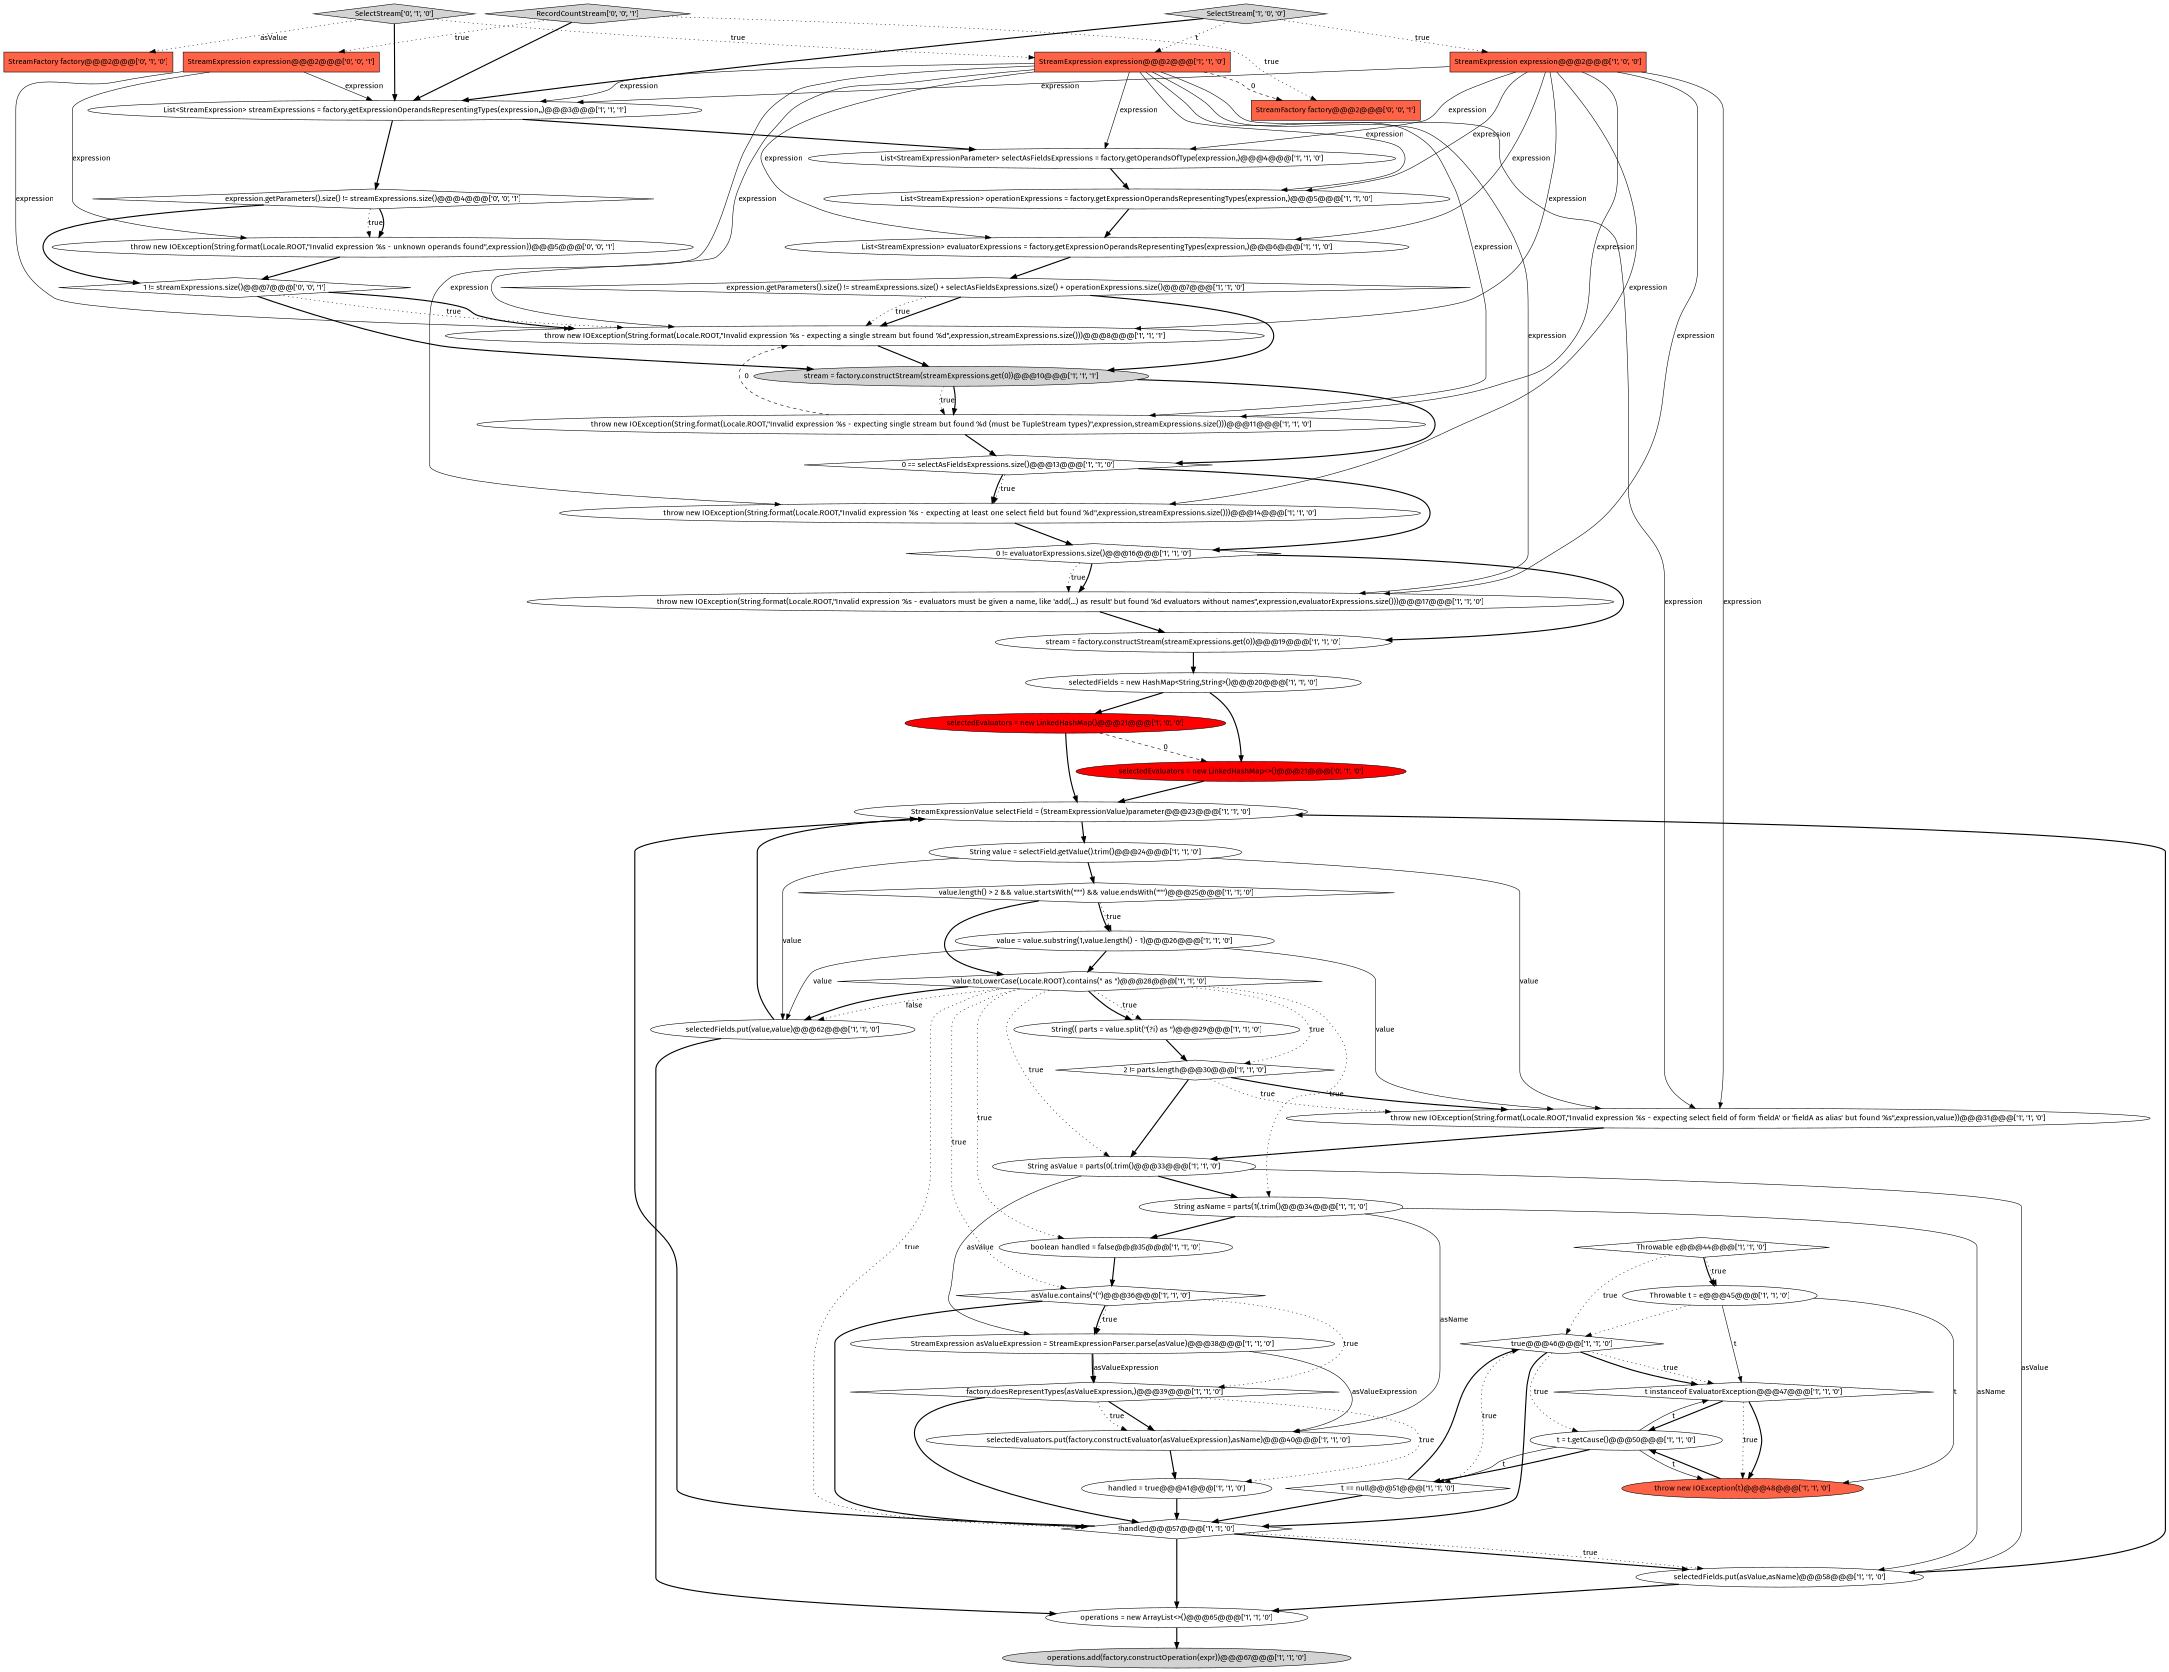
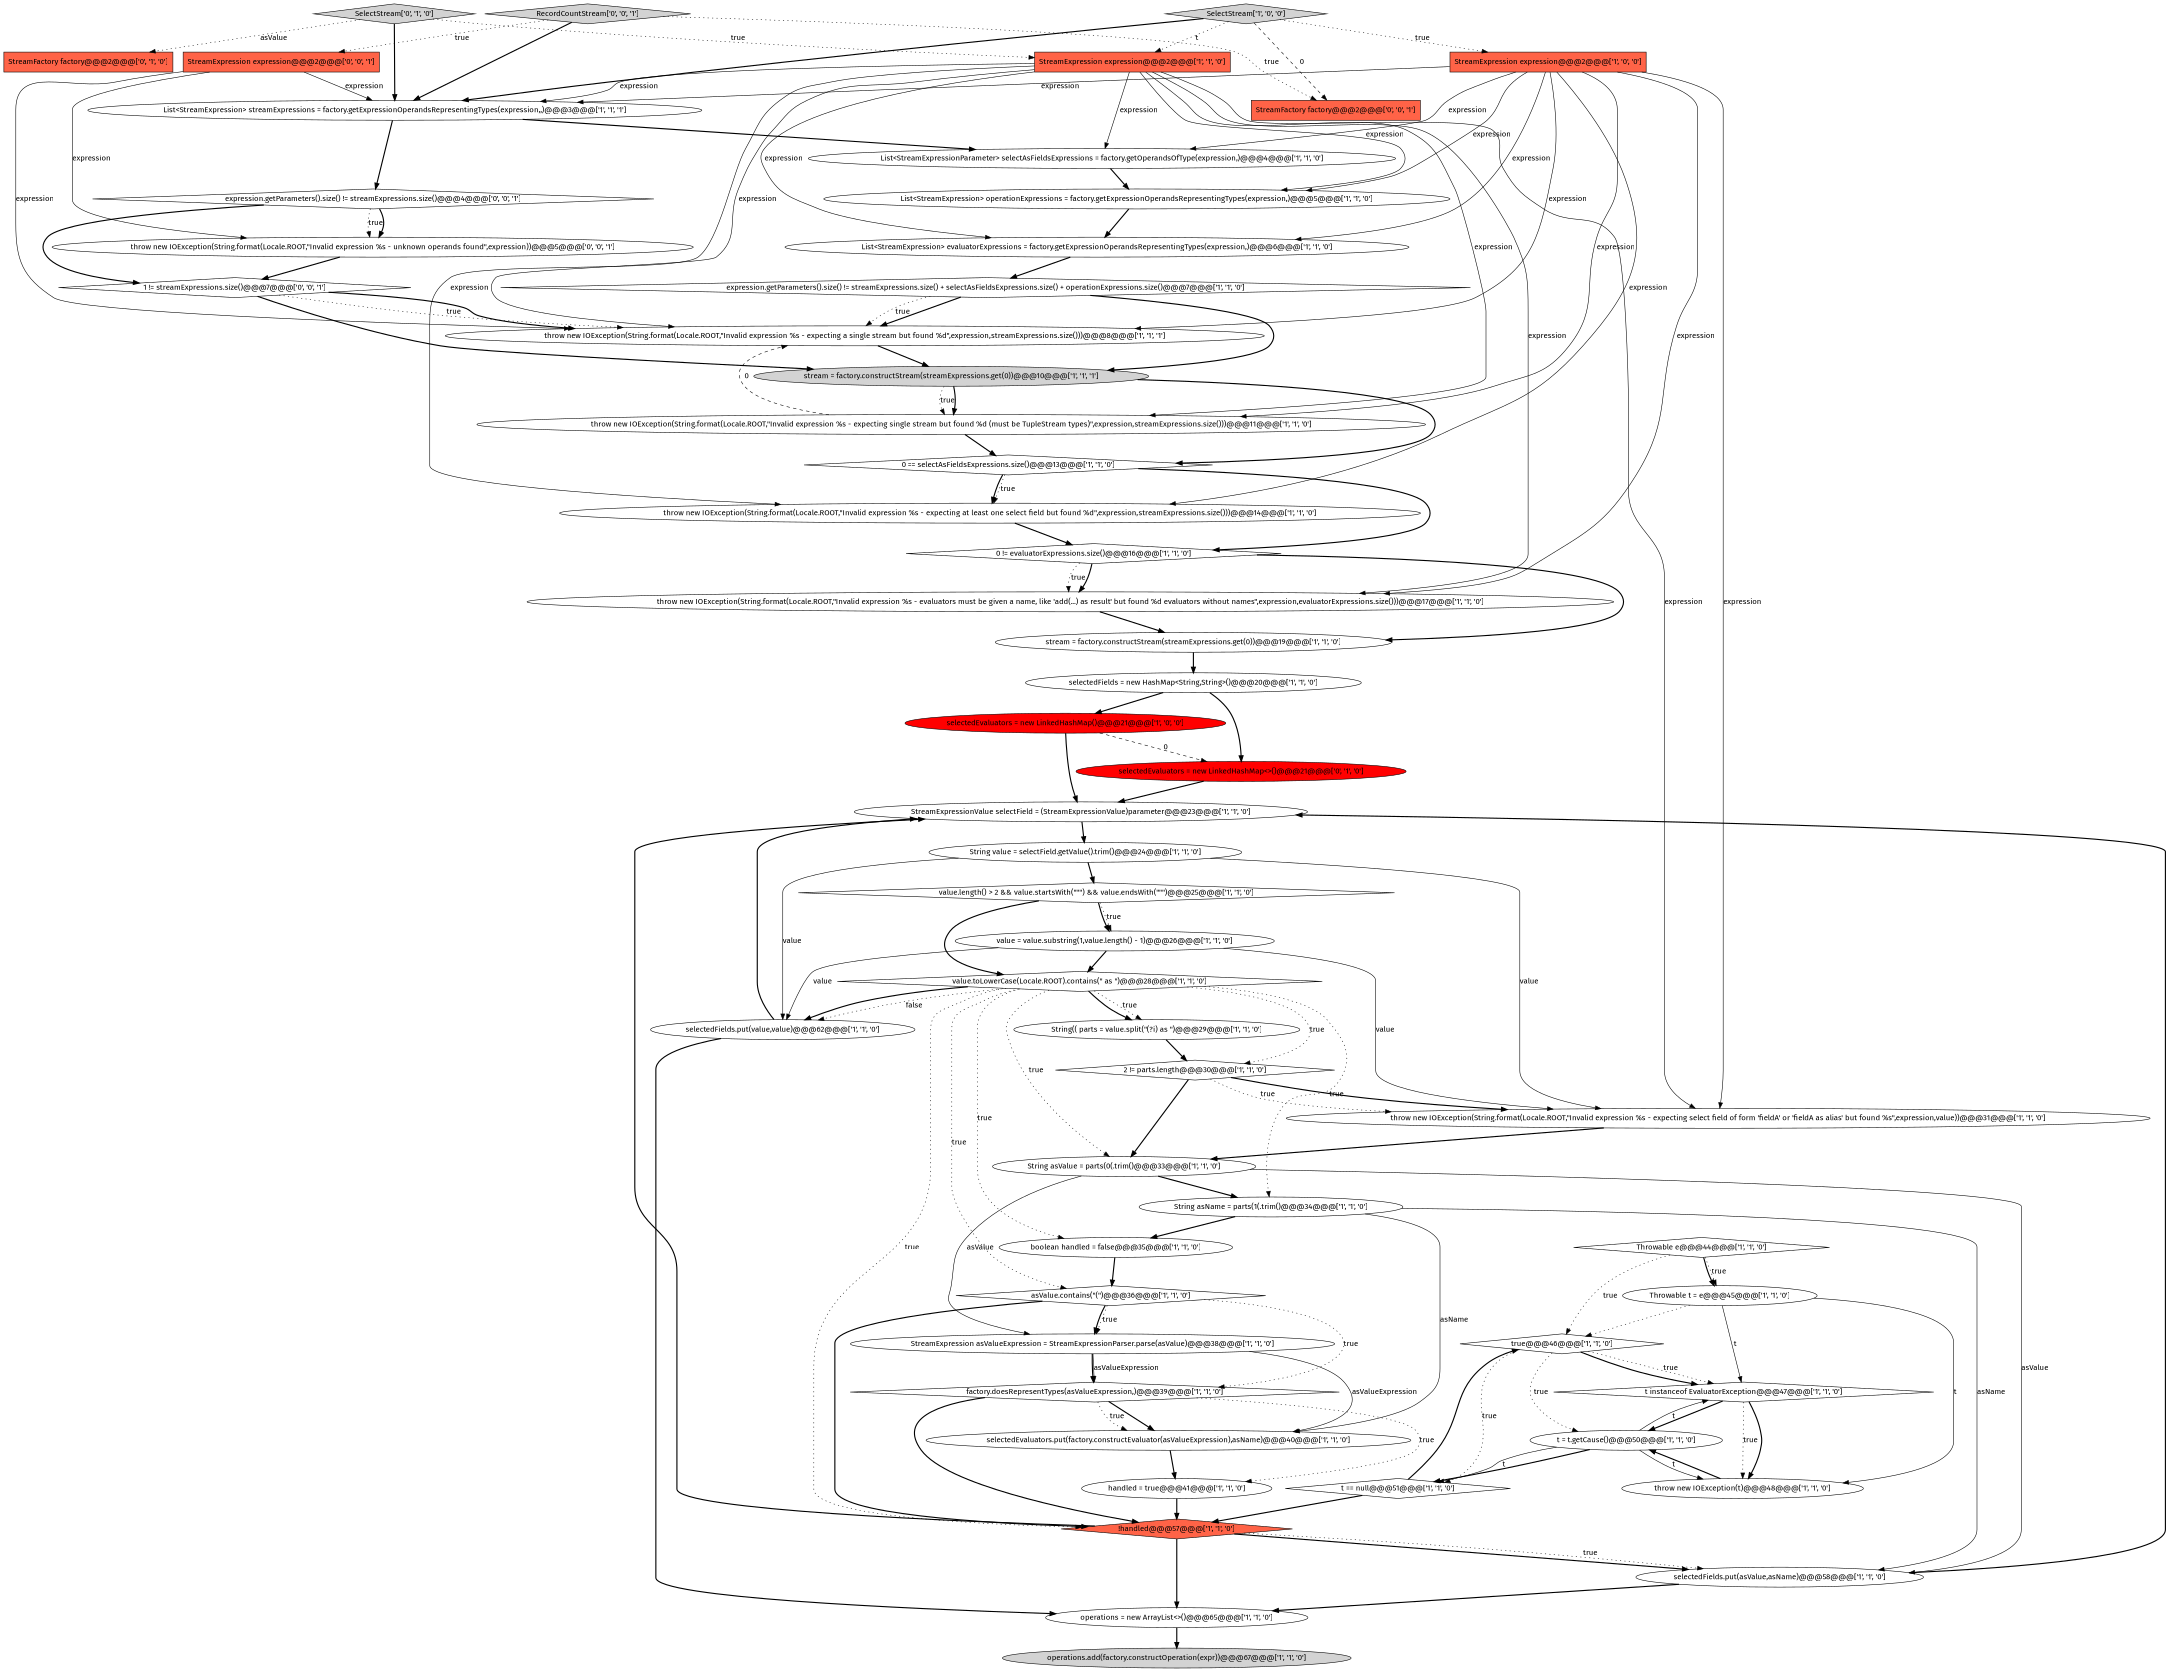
  digraph {
    fontname="Fira Sans"
    node [fillcolor=white fontname="Fira Sans" shape=ellipse style=filled]
    edge [fontname="Fira Sans" style=bold]
    n1 [label="selectedFields = new HashMap<String,String>()@@@20@@@['1', '1', '0']"]
    n2 [fillcolor=red label="selectedEvaluators = new LinkedHashMap<>()@@@21@@@['0', '1', '0']"]
    n3 [fillcolor=red label="selectedEvaluators = new LinkedHashMap()@@@21@@@['1', '0', '0']"]
    n4 [label="StreamExpressionValue selectField = (StreamExpressionValue)parameter@@@23@@@['1', '1', '0']"]
    n5 [label="throw new IOException(String.format(Locale.ROOT,\"Invalid expression %s - evaluators must be given a name, like 'add(...) as result' but found %d evaluators without names\",expression,evaluatorExpressions.size()))@@@17@@@['1', '1', '0']"]
    n6 [label="stream = factory.constructStream(streamExpressions.get(0))@@@19@@@['1', '1', '0']"]
    n7 [label="2 != parts.length@@@30@@@['1', '1', '0']" shape=diamond]
    n8 [label="throw new IOException(String.format(Locale.ROOT,\"Invalid expression %s - expecting select field of form 'fieldA' or 'fieldA as alias' but found %s\",expression,value))@@@31@@@['1', '1', '0']"]
    n9 [label="String asValue = parts(0(.trim()@@@33@@@['1', '1', '0']"]
    n10 [label="String asName = parts(1(.trim()@@@34@@@['1', '1', '0']"]
    n11 [label="selectedFields.put(asValue,asName)@@@58@@@['1', '1', '0']"]
    n12 [label="StreamExpression asValueExpression = StreamExpressionParser.parse(asValue)@@@38@@@['1', '1', '0']"]
    n13 [label="operations = new ArrayList<>()@@@65@@@['1', '1', '0']"]
    n14 [fillcolor=lightgray label="operations.add(factory.constructOperation(expr))@@@67@@@['1', '1', '0']"]
    n15 [label="value = value.substring(1,value.length() - 1)@@@26@@@['1', '1', '0']"]
    n16 [label="value.toLowerCase(Locale.ROOT).contains(\" as \")@@@28@@@['1', '1', '0']" shape=diamond]
    n17 [label="selectedFields.put(value,value)@@@62@@@['1', '1', '0']"]
-   n18 [label="!handled@@@57@@@['1', '1', '0']" shape=diamond]
+   n18 [fillcolor=tomato label="!handled@@@57@@@['1', '1', '0']" shape=diamond]
    n19 [label="boolean handled = false@@@35@@@['1', '1', '0']"]
    n20 [label="asValue.contains(\"(\")@@@36@@@['1', '1', '0']" shape=diamond]
    n21 [label="String(( parts = value.split(\"(?i) as \")@@@29@@@['1', '1', '0']"]
    n22 [fillcolor=tomato label="StreamFactory factory@@@2@@@['0', '0', '1']" shape=box]
    n23 [label="String value = selectField.getValue().trim()@@@24@@@['1', '1', '0']"]
    n24 [label="true@@@46@@@['1', '1', '0']" shape=diamond]
    n25 [label="t instanceof EvaluatorException@@@47@@@['1', '1', '0']" shape=diamond]
    n26 [label="t == null@@@51@@@['1', '1', '0']" shape=diamond]
    n27 [label="t = t.getCause()@@@50@@@['1', '1', '0']"]
-   n28 [fillcolor=tomato label="throw new IOException(t)@@@48@@@['1', '1', '0']"]
+   n28 [label="throw new IOException(t)@@@48@@@['1', '1', '0']"]
    n29 [fillcolor=lightgray label="RecordCountStream['0', '0', '1']" shape=diamond]
    n30 [fillcolor=tomato label="StreamExpression expression@@@2@@@['0', '0', '1']" shape=box]
    n31 [label="List<StreamExpression> streamExpressions = factory.getExpressionOperandsRepresentingTypes(expression,,)@@@3@@@['1', '1', '1']"]
    n32 [label="throw new IOException(String.format(Locale.ROOT,\"Invalid expression %s - expecting a single stream but found %d\",expression,streamExpressions.size()))@@@8@@@['1', '1', '1']"]
    n33 [label="throw new IOException(String.format(Locale.ROOT,\"Invalid expression %s - unknown operands found\",expression))@@@5@@@['0', '0', '1']"]
    n34 [label="List<StreamExpressionParameter> selectAsFieldsExpressions = factory.getOperandsOfType(expression,)@@@4@@@['1', '1', '0']"]
    n35 [label="expression.getParameters().size() != streamExpressions.size()@@@4@@@['0', '0', '1']" shape=diamond]
    n36 [label="factory.doesRepresentTypes(asValueExpression,)@@@39@@@['1', '1', '0']" shape=diamond]
    n37 [label="List<StreamExpression> operationExpressions = factory.getExpressionOperandsRepresentingTypes(expression,)@@@5@@@['1', '1', '0']"]
    n38 [label="List<StreamExpression> evaluatorExpressions = factory.getExpressionOperandsRepresentingTypes(expression,)@@@6@@@['1', '1', '0']"]
    n39 [label="1 != streamExpressions.size()@@@7@@@['0', '0', '1']" shape=diamond]
    n40 [fillcolor=lightgray label="stream = factory.constructStream(streamExpressions.get(0))@@@10@@@['1', '1', '1']"]
    n41 [label="throw new IOException(String.format(Locale.ROOT,\"Invalid expression %s - expecting single stream but found %d (must be TupleStream types)\",expression,streamExpressions.size()))@@@11@@@['1', '1', '0']"]
    n42 [label="0 == selectAsFieldsExpressions.size()@@@13@@@['1', '1', '0']" shape=diamond]
    n43 [label="Throwable t = e@@@45@@@['1', '1', '0']"]
    n44 [label="selectedEvaluators.put(factory.constructEvaluator(asValueExpression),asName)@@@40@@@['1', '1', '0']"]
    n45 [label="handled = true@@@41@@@['1', '1', '0']"]
    n46 [fillcolor=tomato label="StreamExpression expression@@@2@@@['1', '1', '0']" shape=box]
    n47 [label="throw new IOException(String.format(Locale.ROOT,\"Invalid expression %s - expecting at least one select field but found %d\",expression,streamExpressions.size()))@@@14@@@['1', '1', '0']"]
    n48 [label="0 != evaluatorExpressions.size()@@@16@@@['1', '1', '0']" shape=diamond]
    n49 [label="expression.getParameters().size() != streamExpressions.size() + selectAsFieldsExpressions.size() + operationExpressions.size()@@@7@@@['1', '1', '0']" shape=diamond]
    n50 [label="value.length() > 2 && value.startsWith(\"\"\") && value.endsWith(\"\"\")@@@25@@@['1', '1', '0']" shape=diamond]
    n51 [fillcolor=tomato label="StreamExpression expression@@@2@@@['1', '0', '0']" shape=box]
    n52 [fillcolor=lightgray label="SelectStream['0', '1', '0']" shape=diamond]
    n53 [fillcolor=tomato label="StreamFactory factory@@@2@@@['0', '1', '0']" shape=box]
    n54 [label="Throwable e@@@44@@@['1', '1', '0']" shape=diamond]
    n55 [fillcolor=lightgray label="SelectStream['1', '0', '0']" shape=diamond]
    n1 -> n2
    n1 -> n3
    n2 -> n4
    n3 -> n2 [label=0 style=dashed]
    n3 -> n4
    n4 -> n23
    n5 -> n6
    n6 -> n1
    n7 -> n8 [label=true style=dotted]
    n7 -> n8
    n7 -> n9
    n8 -> n9
    n9 -> n10
    n9 -> n11 [label=asValue style=solid]
    n9 -> n12 [label=asValue style=solid]
    n10 -> n11 [label=asName style=solid]
    n10 -> n19
    n10 -> n44 [label=asName style=solid]
    n11 -> n4
    n11 -> n13
    n12 -> n36 [label=asValueExpression style=solid]
    n12 -> n36
    n12 -> n44 [label=asValueExpression style=solid]
    n13 -> n14
    n15 -> n8 [label=value style=solid]
    n15 -> n16
    n15 -> n17 [label=value style=solid]
    n16 -> n7 [label=true style=dotted]
    n16 -> n9 [label=true style=dotted]
    n16 -> n10 [label=true style=dotted]
    n16 -> n17 [label=false style=dotted]
    n16 -> n17
    n16 -> n18 [label=true style=dotted]
    n16 -> n19 [label=true style=dotted]
    n16 -> n20 [label=true style=dotted]
    n16 -> n21 [label=true style=dotted]
    n16 -> n21
    n17 -> n4
    n17 -> n13
    n18 -> n4
    n18 -> n11
    n18 -> n11 [label=true style=dotted]
    n18 -> n13
    n19 -> n20
    n20 -> n12 [label=true style=dotted]
    n20 -> n12
    n20 -> n18
    n20 -> n36 [label=true style=dotted]
    n21 -> n7
    n23 -> n8 [label=value style=solid]
    n23 -> n17 [label=value style=solid]
    n23 -> n50
-   n24 -> n18
    n24 -> n25 [label=true style=dotted]
    n24 -> n25
    n24 -> n26 [label=true style=dotted]
    n24 -> n27 [label=true style=dotted]
    n25 -> n27
    n25 -> n28 [label=true style=dotted]
    n25 -> n28
    n26 -> n18
    n26 -> n24
    n27 -> n25 [label=t style=solid]
    n27 -> n26 [label=t style=solid]
    n27 -> n26
    n27 -> n28 [label=t style=solid]
    n28 -> n27
    n29 -> n22 [label=true style=dotted]
    n29 -> n30 [label=true style=dotted]
    n29 -> n31
    n30 -> n31 [label=expression style=solid]
    n30 -> n32 [label=expression style=solid]
    n30 -> n33 [label=expression style=solid]
    n31 -> n34
    n31 -> n35
    n32 -> n40
    n33 -> n39
    n34 -> n37
    n35 -> n33 [label=true style=dotted]
    n35 -> n33
    n35 -> n39
    n36 -> n18
    n36 -> n44
    n36 -> n44 [label=true style=dotted]
    n36 -> n45 [label=true style=dotted]
    n37 -> n38
    n38 -> n49
    n39 -> n32
    n39 -> n32 [label=true style=dotted]
    n39 -> n40
    n40 -> n41 [label=true style=dotted]
    n40 -> n41
    n40 -> n42
    n41 -> n32 [label=0 style=dashed]
    n41 -> n42
    n42 -> n47
    n42 -> n47 [label=true style=dotted]
    n42 -> n48
    n43 -> n24 [style=dotted]
    n43 -> n25 [label=t style=solid]
    n43 -> n28 [label=t style=solid]
    n44 -> n45
    n45 -> n18
    n46 -> n5 [label=expression style=solid]
    n46 -> n8 [label=expression style=solid]
-   n46 -> n22 [label=0 style=dashed]
+   n55 -> n22 [label=0 style=dashed]
    n46 -> n31 [label=expression style=solid]
    n46 -> n32 [label=expression style=solid]
    n46 -> n34 [label=expression style=solid]
    n46 -> n37 [label=expression style=solid]
    n46 -> n38 [label=expression style=solid]
    n46 -> n41 [label=expression style=solid]
    n46 -> n47 [label=expression style=solid]
    n47 -> n48
    n48 -> n5 [label=true style=dotted]
    n48 -> n5
    n48 -> n6
    n49 -> n32
    n49 -> n32 [label=true style=dotted]
    n49 -> n40
    n50 -> n15 [label=true style=dotted]
    n50 -> n15
    n50 -> n16
    n51 -> n5 [label=expression style=solid]
    n51 -> n8 [label=expression style=solid]
    n51 -> n31 [label=expression style=solid]
    n51 -> n32 [label=expression style=solid]
    n51 -> n34 [label=expression style=solid]
    n51 -> n37 [label=expression style=solid]
    n51 -> n38 [label=expression style=solid]
    n51 -> n41 [label=expression style=solid]
    n51 -> n47 [label=expression style=solid]
    n52 -> n31
    n52 -> n46 [label=true style=dotted]
    n52 -> n53 [label=asValue style=dotted]
    n54 -> n24 [label=true style=dotted]
    n54 -> n43 [label=true style=dotted]
    n54 -> n43
    n55 -> n31
    n55 -> n46 [label=t style=dotted]
    n55 -> n51 [label=true style=dotted]
  }
